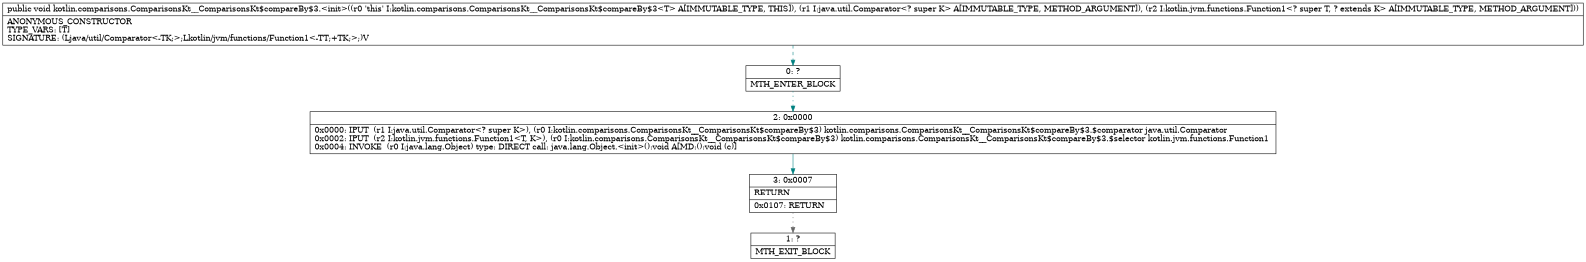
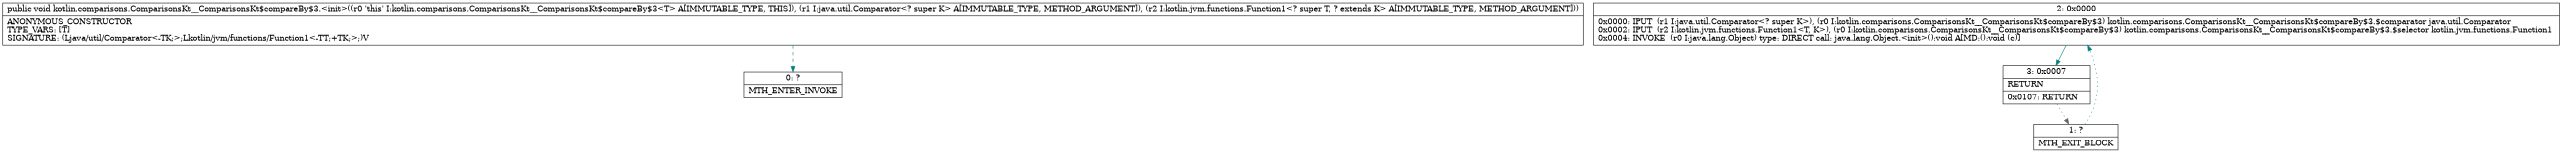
  digraph {
    node [shape=record]
    edge [color=teal style=dotted]
-   n1 [label="{0\:\ ?|MTH_ENTER_BLOCK\l}"]
+   n1 [label="{0\:\ ?|MTH_ENTER_INVOKE\l}"]
    n2 [label="{2\:\ 0x0000|0x0000: IPUT  (r1 I:java.util.Comparator\<? super K\>), (r0 I:kotlin.comparisons.ComparisonsKt__ComparisonsKt$compareBy$3) kotlin.comparisons.ComparisonsKt__ComparisonsKt$compareBy$3.$comparator java.util.Comparator \l0x0002: IPUT  (r2 I:kotlin.jvm.functions.Function1\<T, K\>), (r0 I:kotlin.comparisons.ComparisonsKt__ComparisonsKt$compareBy$3) kotlin.comparisons.ComparisonsKt__ComparisonsKt$compareBy$3.$selector kotlin.jvm.functions.Function1 \l0x0004: INVOKE  (r0 I:java.lang.Object) type: DIRECT call: java.lang.Object.\<init\>():void A[MD:():void (c)]\l}"]
    n3 [label="{3\:\ 0x0007|RETURN\l|0x0107: RETURN   \l}"]
    n4 [label="{1\:\ ?|MTH_EXIT_BLOCK\l}"]
    n5 [label="{public void kotlin.comparisons.ComparisonsKt__ComparisonsKt$compareBy$3.\<init\>((r0 'this' I:kotlin.comparisons.ComparisonsKt__ComparisonsKt$compareBy$3\<T\> A[IMMUTABLE_TYPE, THIS]), (r1 I:java.util.Comparator\<? super K\> A[IMMUTABLE_TYPE, METHOD_ARGUMENT]), (r2 I:kotlin.jvm.functions.Function1\<? super T, ? extends K\> A[IMMUTABLE_TYPE, METHOD_ARGUMENT]))  | ANONYMOUS_CONSTRUCTOR\lTYPE_VARS: [T]\lSIGNATURE: (Ljava\/util\/Comparator\<\-TK;\>;Lkotlin\/jvm\/functions\/Function1\<\-TT;+TK;\>;)V\l}"]
-   n1 -> n2
+   n4 -> n2
    n2 -> n3 [style=solid]
    n3 -> n4 [color=gray40]
    n5 -> n1 [style=dashed]
  }
